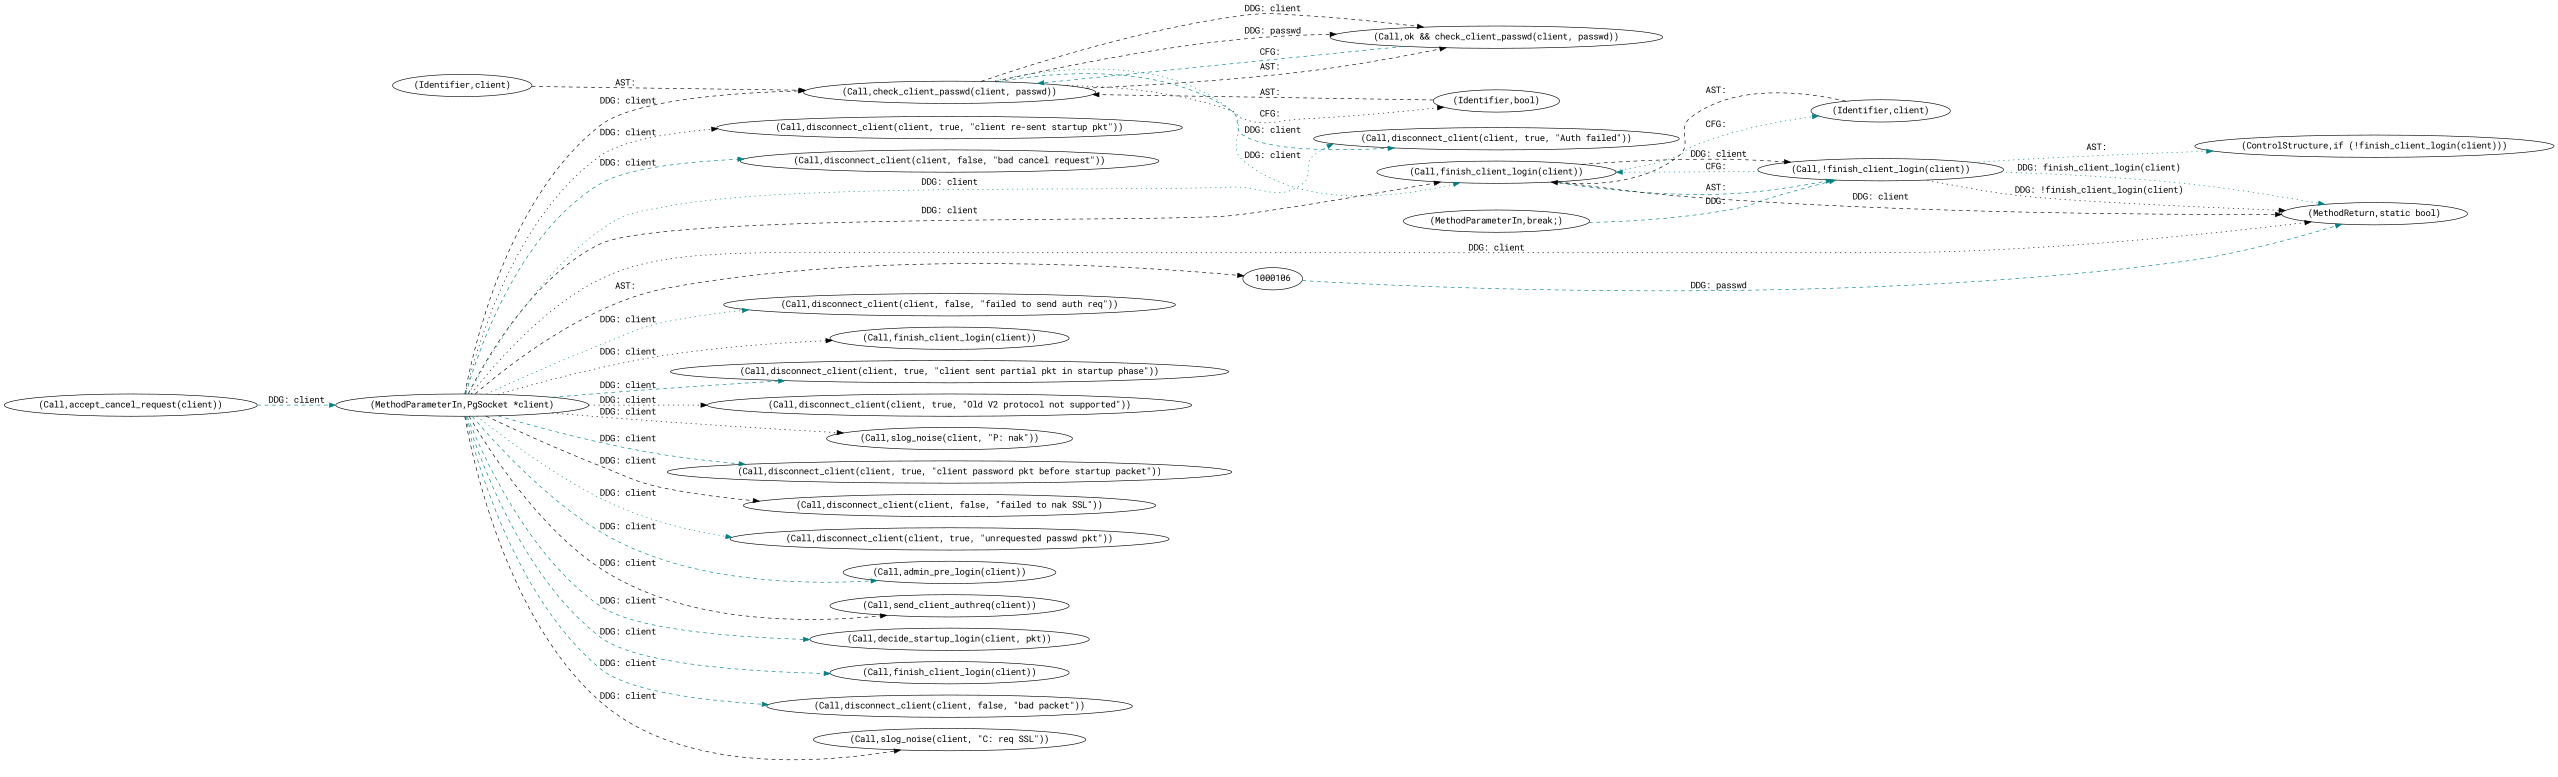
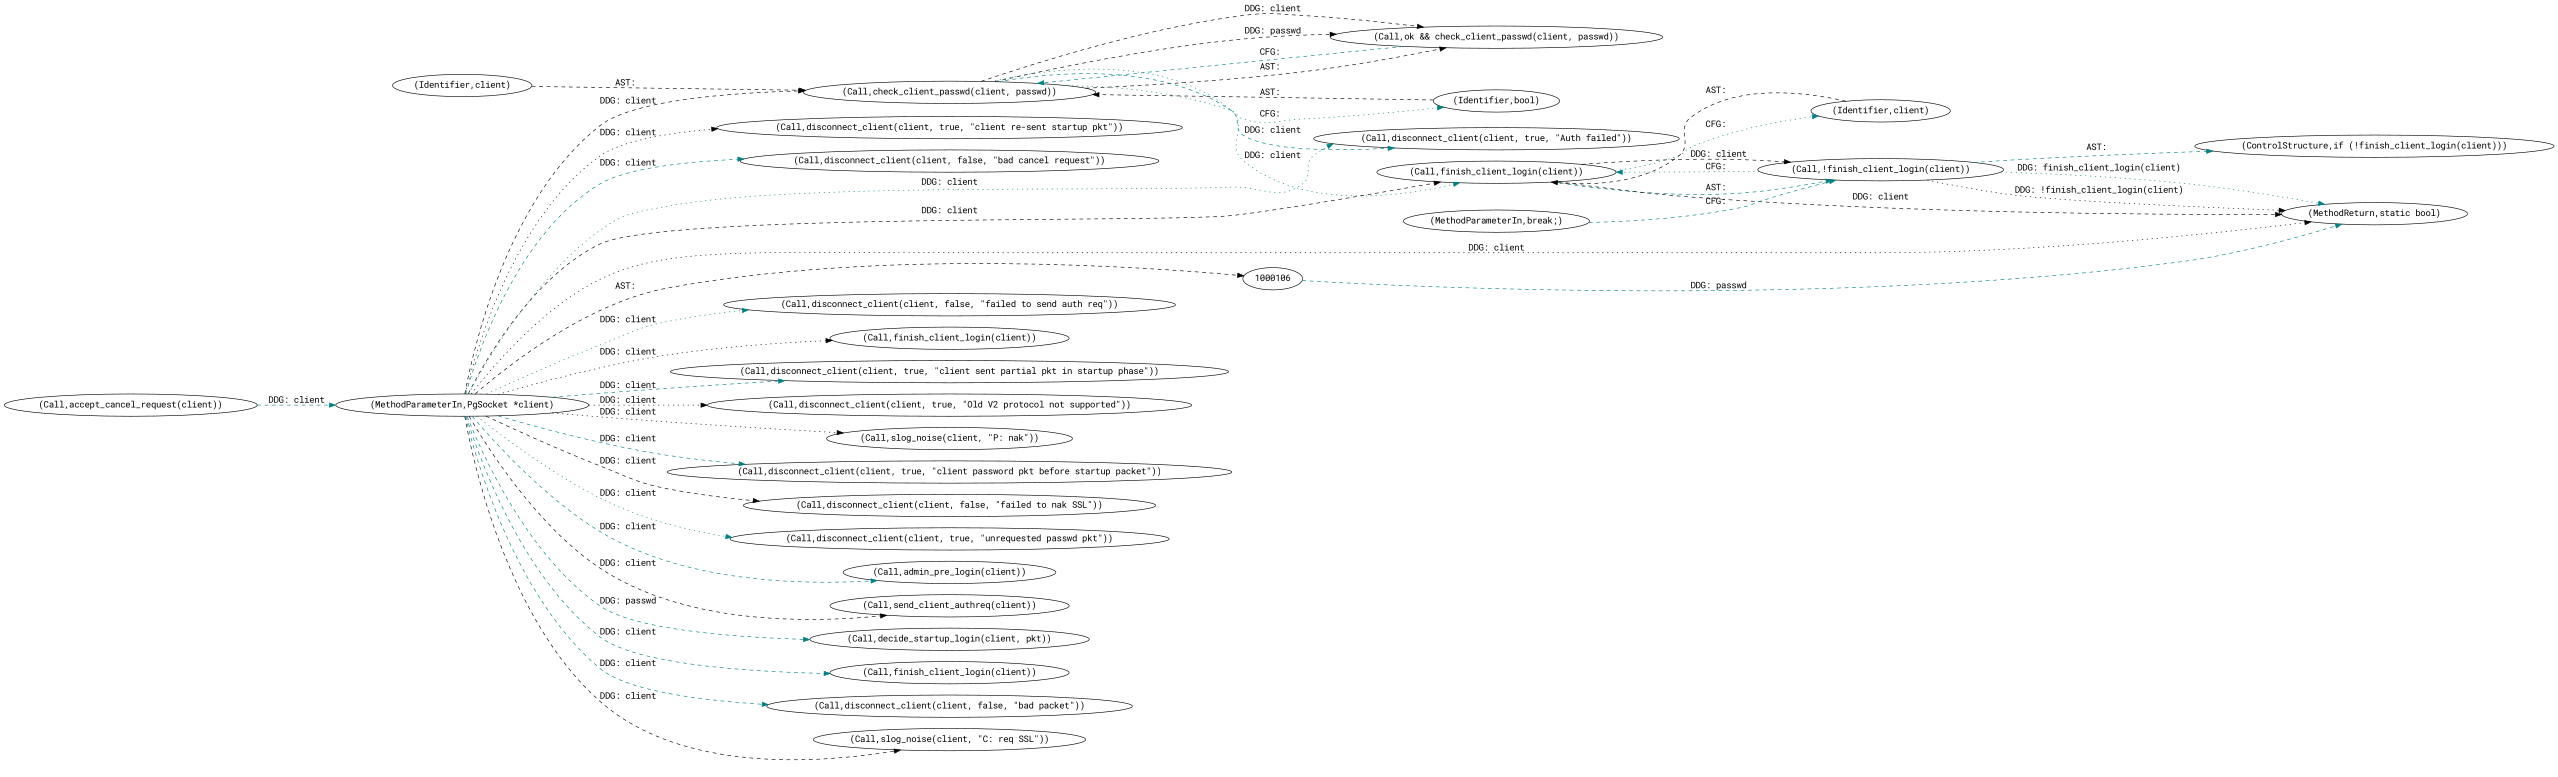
  digraph {
    fontname="Roboto Mono"
    rankdir=LR
    node [fontname="Roboto Mono"]
    edge [color=teal fontname="Roboto Mono" style=dashed]
    n1 [label="(Call,finish_client_login(client))"]
    n2 [label="(Call,!finish_client_login(client))"]
    n3 [label="(Identifier,client)"]
    n4 [label="(MethodReturn,static bool)"]
    n5 [label="(ControlStructure,if (!finish_client_login(client)))"]
    n6 [label="(Call,check_client_passwd(client, passwd))"]
    n7 [label="(Call,ok && check_client_passwd(client, passwd))"]
    n8 [label="(Call,disconnect_client(client, true, \"Auth failed\"))"]
    n9 [label="(Identifier,bool)"]
    n10 [label="(MethodParameterIn,PgSocket *client)"]
    n11 [label="(Call,disconnect_client(client, false, \"failed to send auth req\"))"]
    n12 [label="(Call,finish_client_login(client))"]
    n13 [label="(Call,disconnect_client(client, true, \"client sent partial pkt in startup phase\"))"]
    n14 [label="(Call,disconnect_client(client, true, \"Old V2 protocol not supported\"))"]
    n15 [label="(Call,slog_noise(client, \"P: nak\"))"]
    n16 [label="(Call,disconnect_client(client, true, \"client password pkt before startup packet\"))"]
    n17 [label="(Call,disconnect_client(client, false, \"failed to nak SSL\"))"]
    n18 [label="(Call,disconnect_client(client, true, \"unrequested passwd pkt\"))"]
    n19 [label="(Call,admin_pre_login(client))"]
    n20 [label="(Call,send_client_authreq(client))"]
    n21 [label="(Call,decide_startup_login(client, pkt))"]
    n22 [label="(Call,finish_client_login(client))"]
    n23 [label="(Call,disconnect_client(client, false, \"bad packet\"))"]
    n24 [label="(Call,slog_noise(client, \"C: req SSL\"))"]
    n25 [label="(Call,disconnect_client(client, true, \"client re-sent startup pkt\"))"]
    n26 [label="(Call,disconnect_client(client, false, \"bad cancel request\"))"]
    1000106
    n28 [label="(Call,accept_cancel_request(client))"]
    n29 [label="(Identifier,client)"]
    n30 [label="(MethodParameterIn,break;)"]
    n1 -> n2 [label="AST: "]
    n1 -> n2 [color=black label="DDG: client"]
    n1 -> n3 [label="CFG: " style=dotted]
    n1 -> n4 [color=black label="DDG: client"]
    n2 -> n1 [label="CFG: " style=dotted]
    n2 -> n4 [label="DDG: finish_client_login(client)" style=dotted]
    n2 -> n4 [color=black label="DDG: !finish_client_login(client)" style=dotted]
-   n2 -> n5 [label="AST: " style=dotted]
+   n2 -> n5 [label="AST: "]
    n3 -> n1 [color=black label="AST: "]
    n6 -> n1 [label="DDG: client" style=dotted]
    n6 -> n7 [color=black label="AST: "]
    n6 -> n7 [color=black label="DDG: client"]
    n6 -> n7 [color=black label="DDG: passwd"]
    n6 -> n8 [label="DDG: client"]
-   n6 -> n9 [color=black label="CFG: " style=dotted]
+   n6 -> n9 [label="CFG: " style=dotted]
    n7 -> n6 [label="CFG: "]
    n9 -> n6 [color=black label="AST: "]
    n10 -> n1 [color=black label="DDG: client"]
    n10 -> n4 [color=black label="DDG: client" style=dotted]
    n10 -> n6 [color=black label="DDG: client"]
    n10 -> n8 [label="DDG: client" style=dotted]
    n10 -> n11 [label="DDG: client" style=dotted]
    n10 -> n12 [color=black label="DDG: client" style=dotted]
    n10 -> n13 [label="DDG: client"]
    n10 -> n14 [color=black label="DDG: client" style=dotted]
    n10 -> n15 [color=black label="DDG: client" style=dotted]
    n10 -> n16 [label="DDG: client"]
    n10 -> n17 [color=black label="DDG: client"]
    n10 -> n18 [label="DDG: client" style=dotted]
    n10 -> n19 [label="DDG: client"]
    n10 -> n20 [color=black label="DDG: client"]
-   n10 -> n21 [label="DDG: client"]
+   n10 -> n21 [label="DDG: passwd"]
    n10 -> n22 [label="DDG: client"]
    n10 -> n23 [label="DDG: client"]
    n10 -> n24 [color=black label="DDG: client"]
    n10 -> n25 [color=black label="DDG: client" style=dotted]
    n10 -> n26 [label="DDG: client"]
    n10 -> 1000106 [color=black label="AST: "]
    1000106 -> n4 [label="DDG: passwd"]
    n28 -> n10 [label="DDG: client"]
    n29 -> n6 [color=black label="AST: "]
-   n30 -> n2 [label="DDG: "]
+   n30 -> n2 [label="CFG: "]
  }
